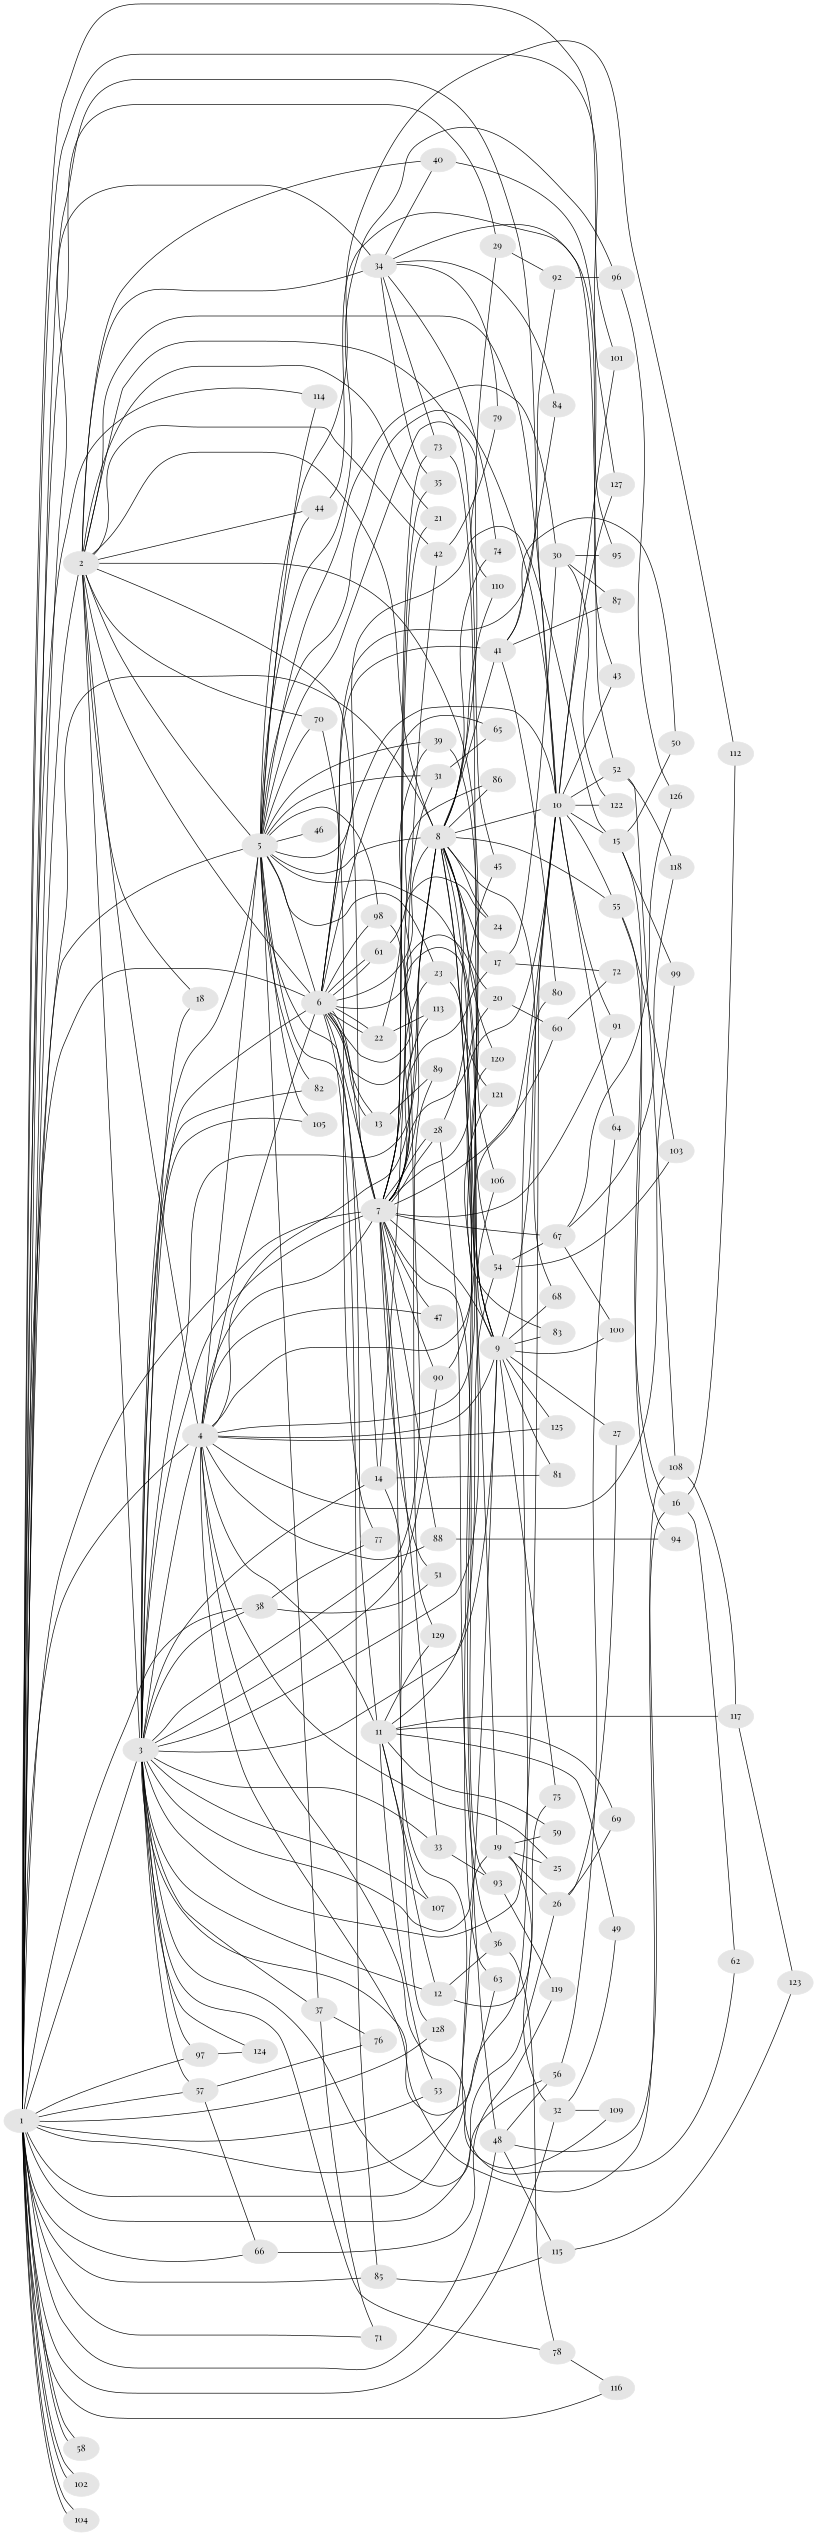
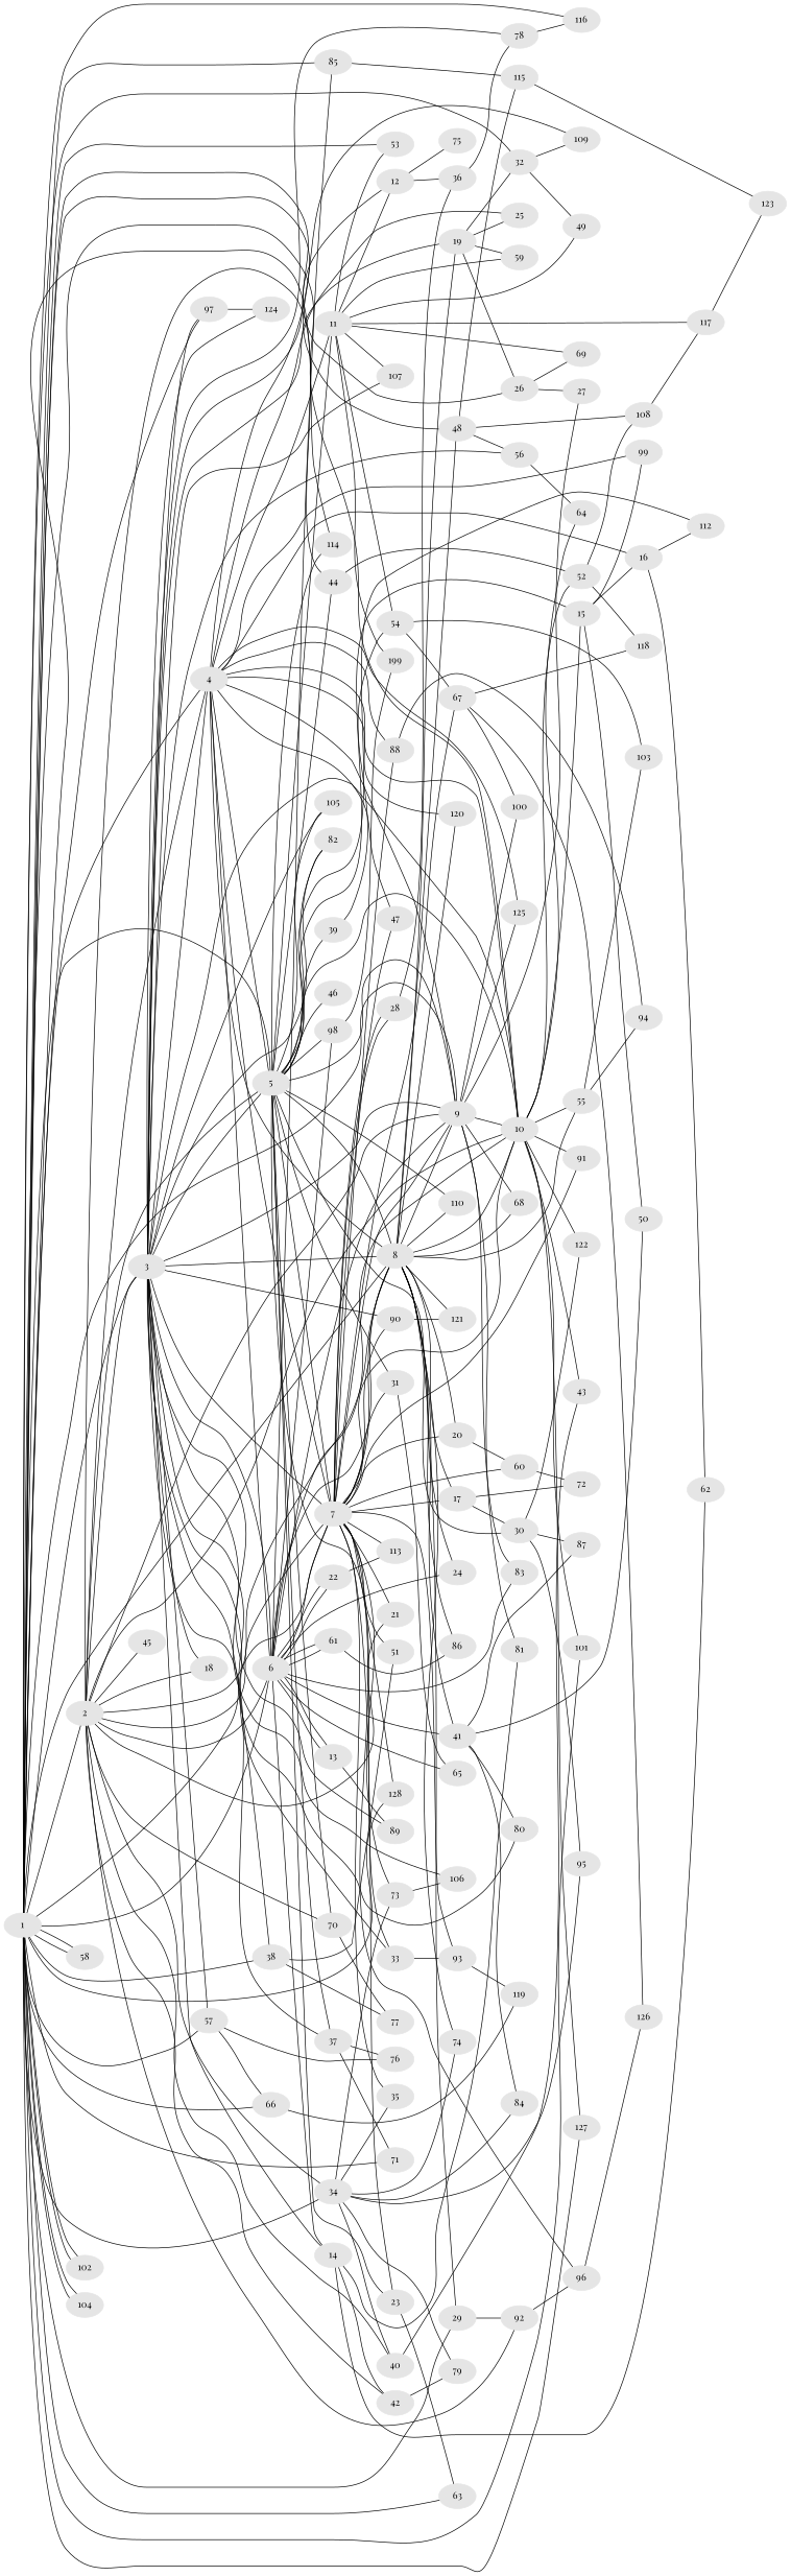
  graph {
    fontname="Playfair Display"
    rankdir=LR
    node [color=gray90 fontname="Playfair Display" style=filled]
    edge [fontname="Playfair Display"]
    1
    2
    3
    4
    5
    6
    7
    8
    9
    10
    26
    29
    32
    34
    38
    48
    53
    57
    58
    63
    66
    71
    85
    97
    101
    102
    104
    114
    116
    127
    128
    18
    21
    40
    42
    44
    45
    70
    92
    12
    14
    19
    33
    37
    56
    78
    80
    82
    89
    90
    105
    106
    107
    124
    11
    16
    25
    47
    88
    99
    109
    120
    125
    46
    15
    23
    30
    31
    39
    96
    98
    110
    112
    13
    22
    24
    41
    61
    65
    83
    17
    20
    28
    35
    51
    60
    67
    73
    91
    93
    113
    55
    68
    74
    86
    121
    27
    75
    81
    100
    43
    52
    64
    122
    69
    49
    95
    79
    84
    77
    108
    115
    76
    119
    36
    62
    59
    54
    117
-   129
+   129 [label=199]
    94
    50
    87
    126
    72
    118
    103
    123
    1 -- 2
    1 -- 3
    1 -- 4
    1 -- 5
    1 -- 6
    1 -- 7
    1 -- 8
    1 -- 9
    1 -- 10
    1 -- 26
    1 -- 29
    1 -- 32
    1 -- 34
    1 -- 38
    1 -- 48
    1 -- 53
    1 -- 57
    1 -- 58
    1 -- 58
    1 -- 63
    1 -- 66
    1 -- 71
    1 -- 85
    1 -- 97
    1 -- 101
    1 -- 102
    1 -- 102
    1 -- 104
    1 -- 104
    1 -- 114
    1 -- 116
    1 -- 127
    1 -- 128
    2 -- 3
    2 -- 4
    2 -- 5
    2 -- 6
    2 -- 7
    2 -- 8
    2 -- 9
    2 -- 10
    2 -- 34
    2 -- 18
    2 -- 21
    2 -- 40
    2 -- 42
    2 -- 44
    2 -- 45
    2 -- 70
-   6 -- 92
+   2 -- 92
    3 -- 4
    3 -- 5
    3 -- 6
    3 -- 7
    3 -- 8
    3 -- 9
    3 -- 10
    3 -- 38
    3 -- 57
    3 -- 97
    3 -- 18
    3 -- 12
    3 -- 14
    3 -- 19
    3 -- 33
    3 -- 37
    3 -- 56
    3 -- 78
    3 -- 80
    3 -- 82
    3 -- 89
    3 -- 90
    3 -- 105
    3 -- 106
    3 -- 107
    3 -- 124
    4 -- 5
    4 -- 6
    4 -- 7
    4 -- 8
    4 -- 9
    4 -- 10
    4 -- 11
    4 -- 16
    4 -- 25
    4 -- 47
    4 -- 88
    4 -- 99
    4 -- 109
    4 -- 120
    4 -- 125
-   5 -- 6
    5 -- 7
    5 -- 8
    5 -- 9
    5 -- 10
    5 -- 114
    5 -- 44
    5 -- 70
    5 -- 37
    5 -- 82
    5 -- 105
    5 -- 11
    5 -- 46
    5 -- 15
    5 -- 23
    5 -- 30
    5 -- 31
    5 -- 39
    5 -- 96
    5 -- 98
    5 -- 110
    5 -- 112
    6 -- 7
    6 -- 8
    6 -- 9
    6 -- 10
    6 -- 85
    6 -- 14
    6 -- 98
    6 -- 13
    6 -- 13
    6 -- 22
    6 -- 22
    6 -- 24
    6 -- 41
    6 -- 61
    6 -- 61
    6 -- 65
    6 -- 83
    7 -- 8
    7 -- 9
    7 -- 10
    7 -- 128
    7 -- 21
    7 -- 33
    7 -- 90
    7 -- 47
    7 -- 88
    7 -- 23
    7 -- 31
    7 -- 17
    7 -- 20
    7 -- 28
    7 -- 28
    7 -- 35
    7 -- 51
    7 -- 60
    7 -- 67
    7 -- 73
    7 -- 91
    7 -- 93
    7 -- 113
    8 -- 9
    8 -- 10
    8 -- 29
    8 -- 48
    8 -- 19
    8 -- 120
    8 -- 110
    8 -- 24
    8 -- 41
    8 -- 17
    8 -- 20
    8 -- 55
    8 -- 68
    8 -- 74
    8 -- 86
    8 -- 121
    9 -- 10
    9 -- 125
    9 -- 83
    9 -- 68
    9 -- 27
-   9 -- 75
    9 -- 81
    9 -- 100
    10 -- 101
    10 -- 127
    10 -- 15
    10 -- 91
    10 -- 55
    10 -- 43
    10 -- 52
    10 -- 64
    10 -- 122
    26 -- 27
    26 -- 69
    29 -- 92
    32 -- 109
    32 -- 49
    34 -- 40
    34 -- 35
    34 -- 73
    34 -- 74
    34 -- 95
    34 -- 79
    34 -- 84
    38 -- 51
    38 -- 77
    48 -- 56
    48 -- 108
    48 -- 115
    57 -- 66
    57 -- 76
    66 -- 119
    85 -- 115
    97 -- 124
    40 -- 43
    42 -- 79
    44 -- 52
    70 -- 77
    92 -- 96
    12 -- 75
    12 -- 36
    14 -- 42
    14 -- 81
    14 -- 62
    19 -- 26
    19 -- 32
    19 -- 25
    19 -- 59
    33 -- 93
    37 -- 71
    37 -- 76
    56 -- 64
    78 -- 116
    90 -- 121
    11 -- 53
    11 -- 12
    11 -- 107
    11 -- 69
    11 -- 49
    11 -- 59
    11 -- 54
    11 -- 117
    11 -- 129
    16 -- 112
    16 -- 62
    88 -- 94
    15 -- 16
    15 -- 99
    15 -- 50
    23 -- 63
    30 -- 122
    30 -- 95
    30 -- 87
    31 -- 65
    39 -- 54
    96 -- 126
    98 -- 129
    13 -- 89
-   22 -- 39
    22 -- 113
    41 -- 80
    41 -- 84
    41 -- 50
    41 -- 87
    61 -- 86
    17 -- 30
    17 -- 72
    20 -- 60
-   28 -- 45
    28 -- 36
    60 -- 72
    67 -- 100
    67 -- 126
    67 -- 118
    73 -- 106
    93 -- 119
    55 -- 94
    55 -- 103
    52 -- 108
    52 -- 118
    108 -- 117
    115 -- 123
    36 -- 78
    54 -- 67
    54 -- 103
    117 -- 123
  }
